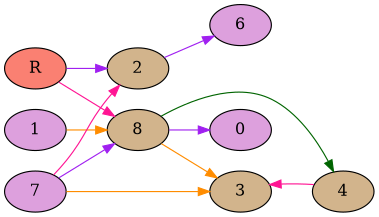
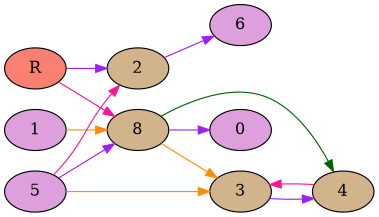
  digraph {
    rankdir=LR
    node [fillcolor=tan style=filled]
    edge [color=purple]
    8
    1 [fillcolor=plum]
    3
    4
    n5 [fillcolor=plum label=0]
    2
    6 [fillcolor=plum]
-   7 [fillcolor=plum]
+   7 [fillcolor=plum label=5]
    R [fillcolor=salmon]
    8 -> 3 [color=darkorange]
    8 -> 4 [color=darkgreen]
    8 -> n5
    1 -> 8 [color=darkorange]
+   3 -> 4
    4 -> 3 [color=deeppink]
    2 -> 6
    7 -> 8
    7 -> 3 [color=darkorange]
    7 -> 2 [color=deeppink]
    R -> 8 [color=deeppink]
    R -> 2
  }
